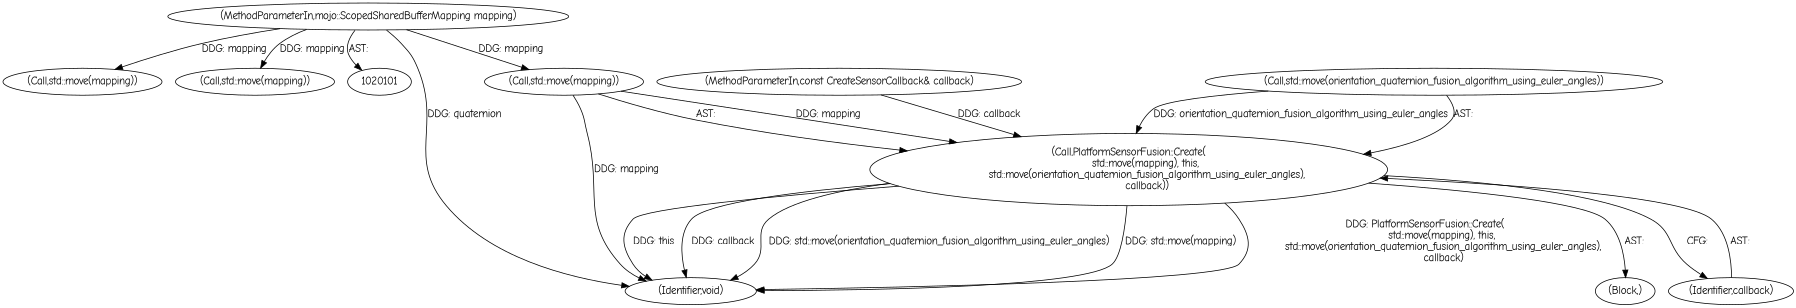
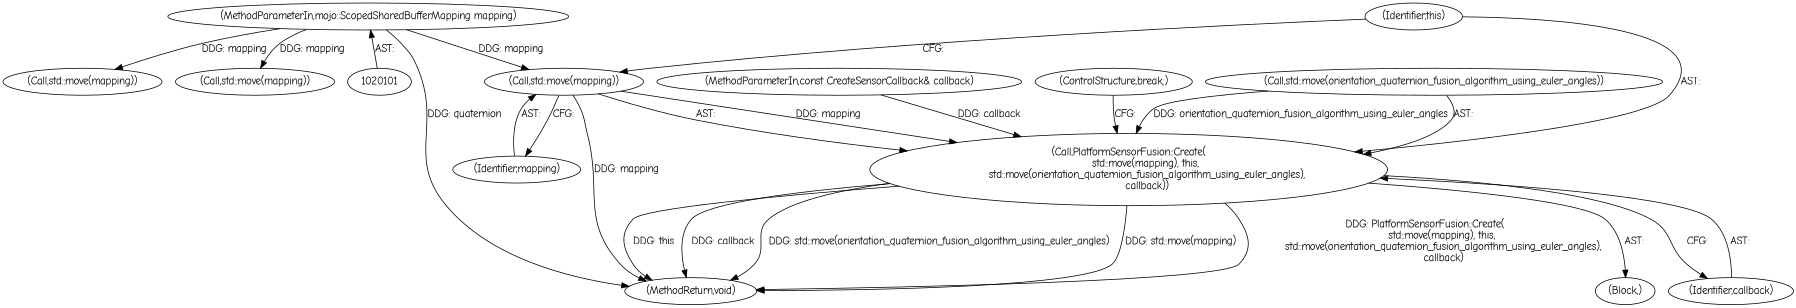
  digraph {
    fontname="Comic Neue"
    node [fontname="Comic Neue"]
    edge [fontname="Comic Neue"]
    n1 [label="(Call,std::move(mapping))"]
    n2 [label="(Call,PlatformSensorFusion::Create(\n          std::move(mapping), this,\n           std::move(orientation_quaternion_fusion_algorithm_using_euler_angles),\n           callback))"]
-   n4 [label="(Identifier,void)"]
+   n3 [label="(Identifier,mapping)"]
+   n4 [label="(MethodReturn,void)"]
    n5 [label="(Block,)"]
    n6 [label="(Identifier,callback)"]
    n7 [label="(MethodParameterIn,mojo::ScopedSharedBufferMapping mapping)"]
    n8 [label="(Call,std::move(mapping))"]
    n9 [label="(Call,std::move(mapping))"]
    n10 [label=1020101]
    n11 [label="(MethodParameterIn,const CreateSensorCallback& callback)"]
+   n12 [label="(ControlStructure,break;)"]
    n13 [label="(Call,std::move(orientation_quaternion_fusion_algorithm_using_euler_angles))"]
+   n14 [label="(Identifier,this)"]
    n1 -> n2 [label="AST: "]
    n1 -> n2 [label="DDG: mapping"]
+   n1 -> n3 [label="CFG: "]
    n1 -> n4 [label="DDG: mapping"]
    n2 -> n4 [label="DDG: std::move(mapping)"]
    n2 -> n4 [label="DDG: PlatformSensorFusion::Create(\n          std::move(mapping), this,\n           std::move(orientation_quaternion_fusion_algorithm_using_euler_angles),\n           callback)"]
    n2 -> n4 [label="DDG: this"]
    n2 -> n4 [label="DDG: callback"]
    n2 -> n4 [label="DDG: std::move(orientation_quaternion_fusion_algorithm_using_euler_angles)"]
    n2 -> n5 [label="AST: "]
    n2 -> n6 [label="CFG: "]
+   n3 -> n1 [label="AST: "]
    n6 -> n2 [label="AST: "]
    n7 -> n1 [label="DDG: mapping"]
    n7 -> n4 [label="DDG: quaternion"]
    n7 -> n8 [label="DDG: mapping"]
    n7 -> n9 [label="DDG: mapping"]
-   n7 -> n10 [label="AST: "]
+   n10 -> n7 [label="AST: "]
    n11 -> n2 [label="DDG: callback"]
+   n12 -> n2 [label="CFG: "]
    n13 -> n2 [label="AST: "]
    n13 -> n2 [label="DDG: orientation_quaternion_fusion_algorithm_using_euler_angles"]
+   n14 -> n1 [label="CFG: "]
+   n14 -> n2 [label="AST: "]
  }
